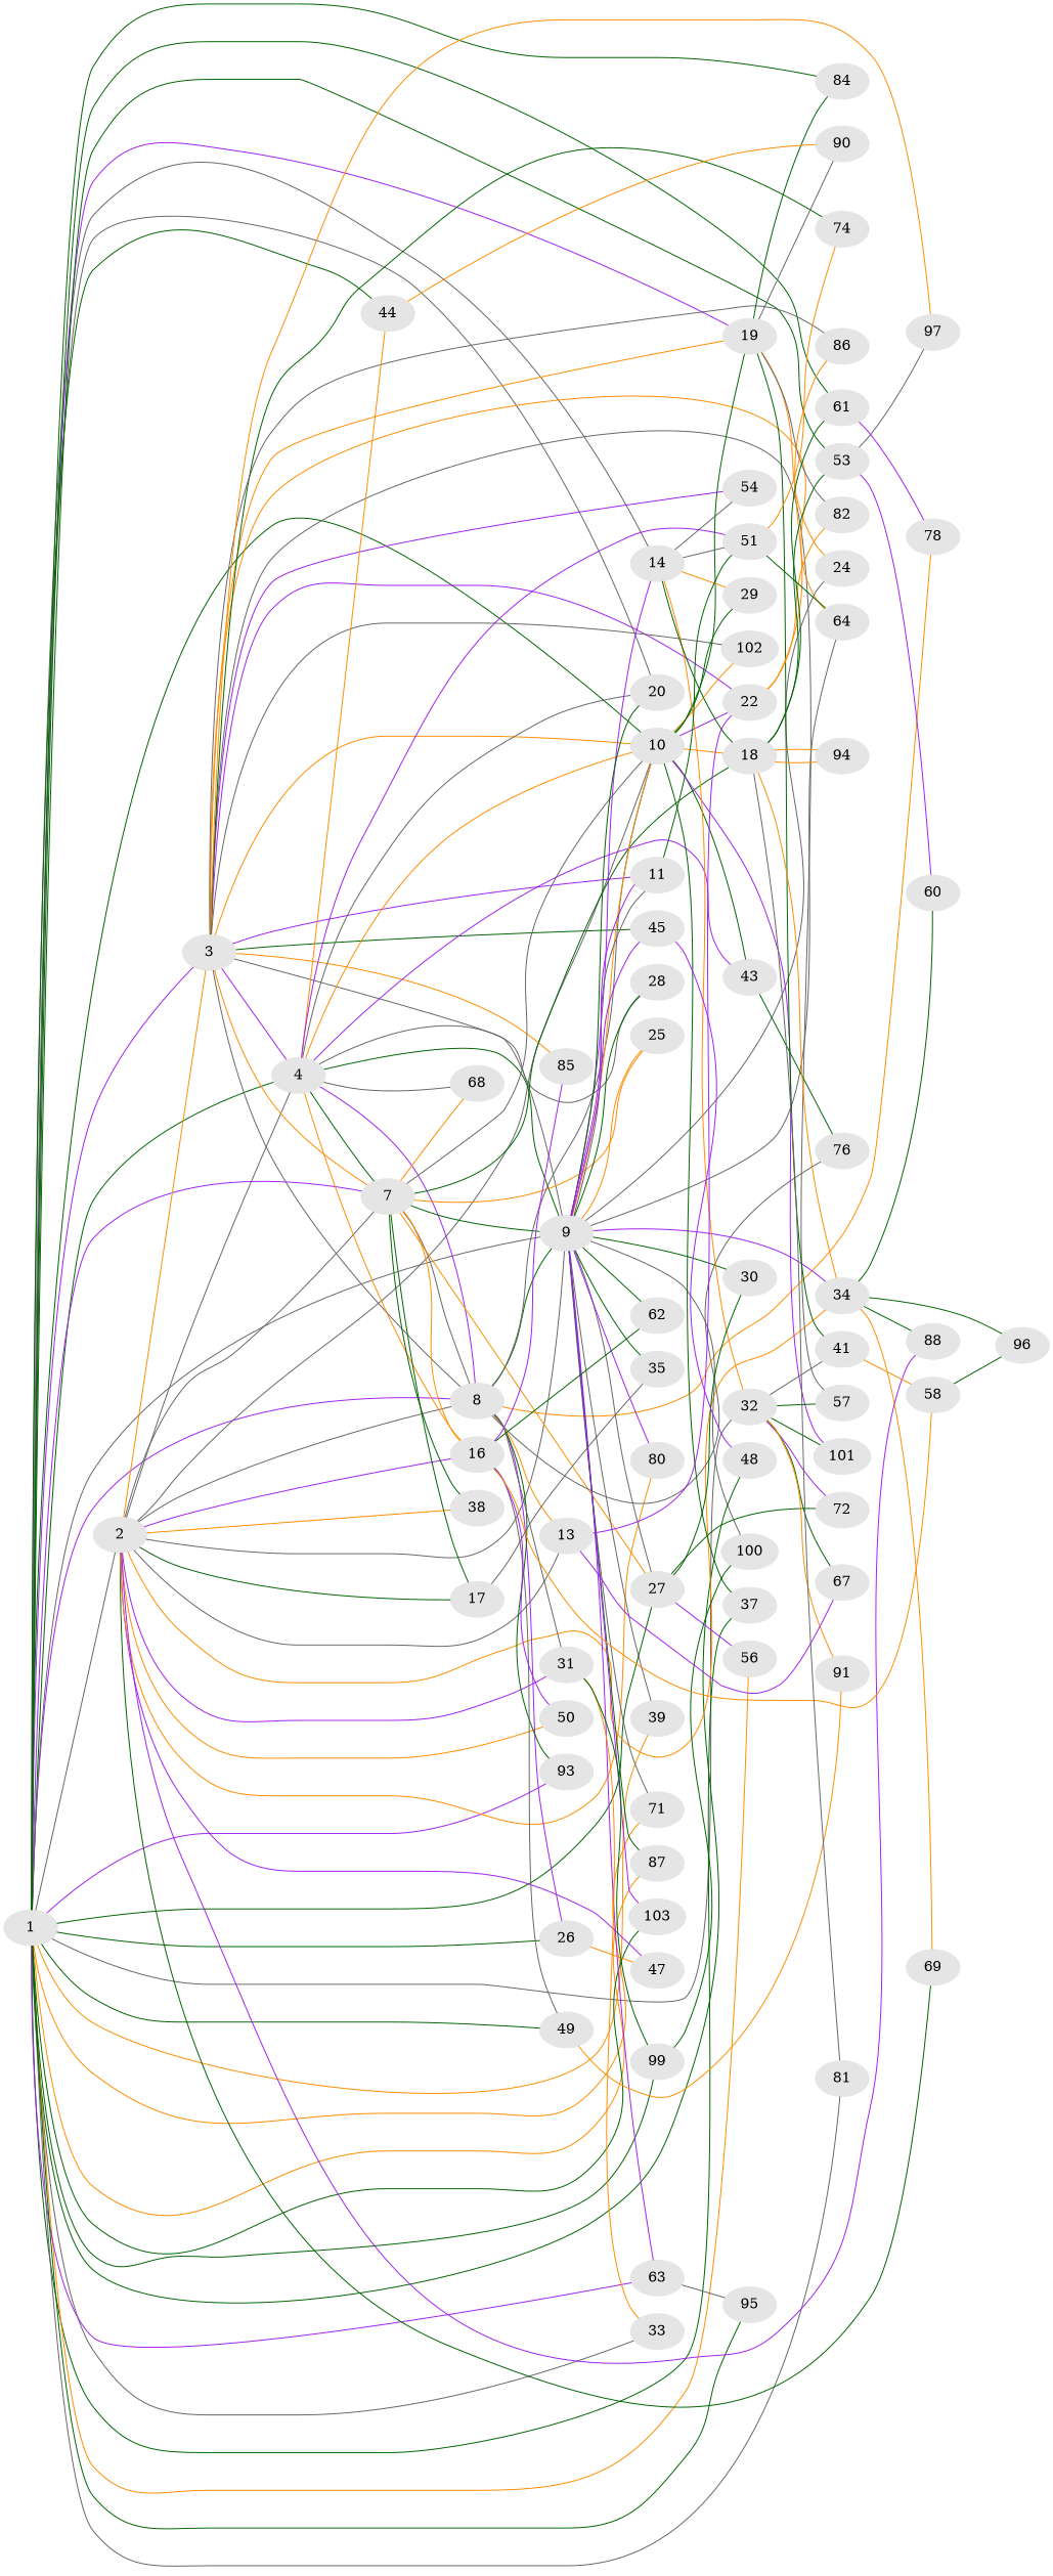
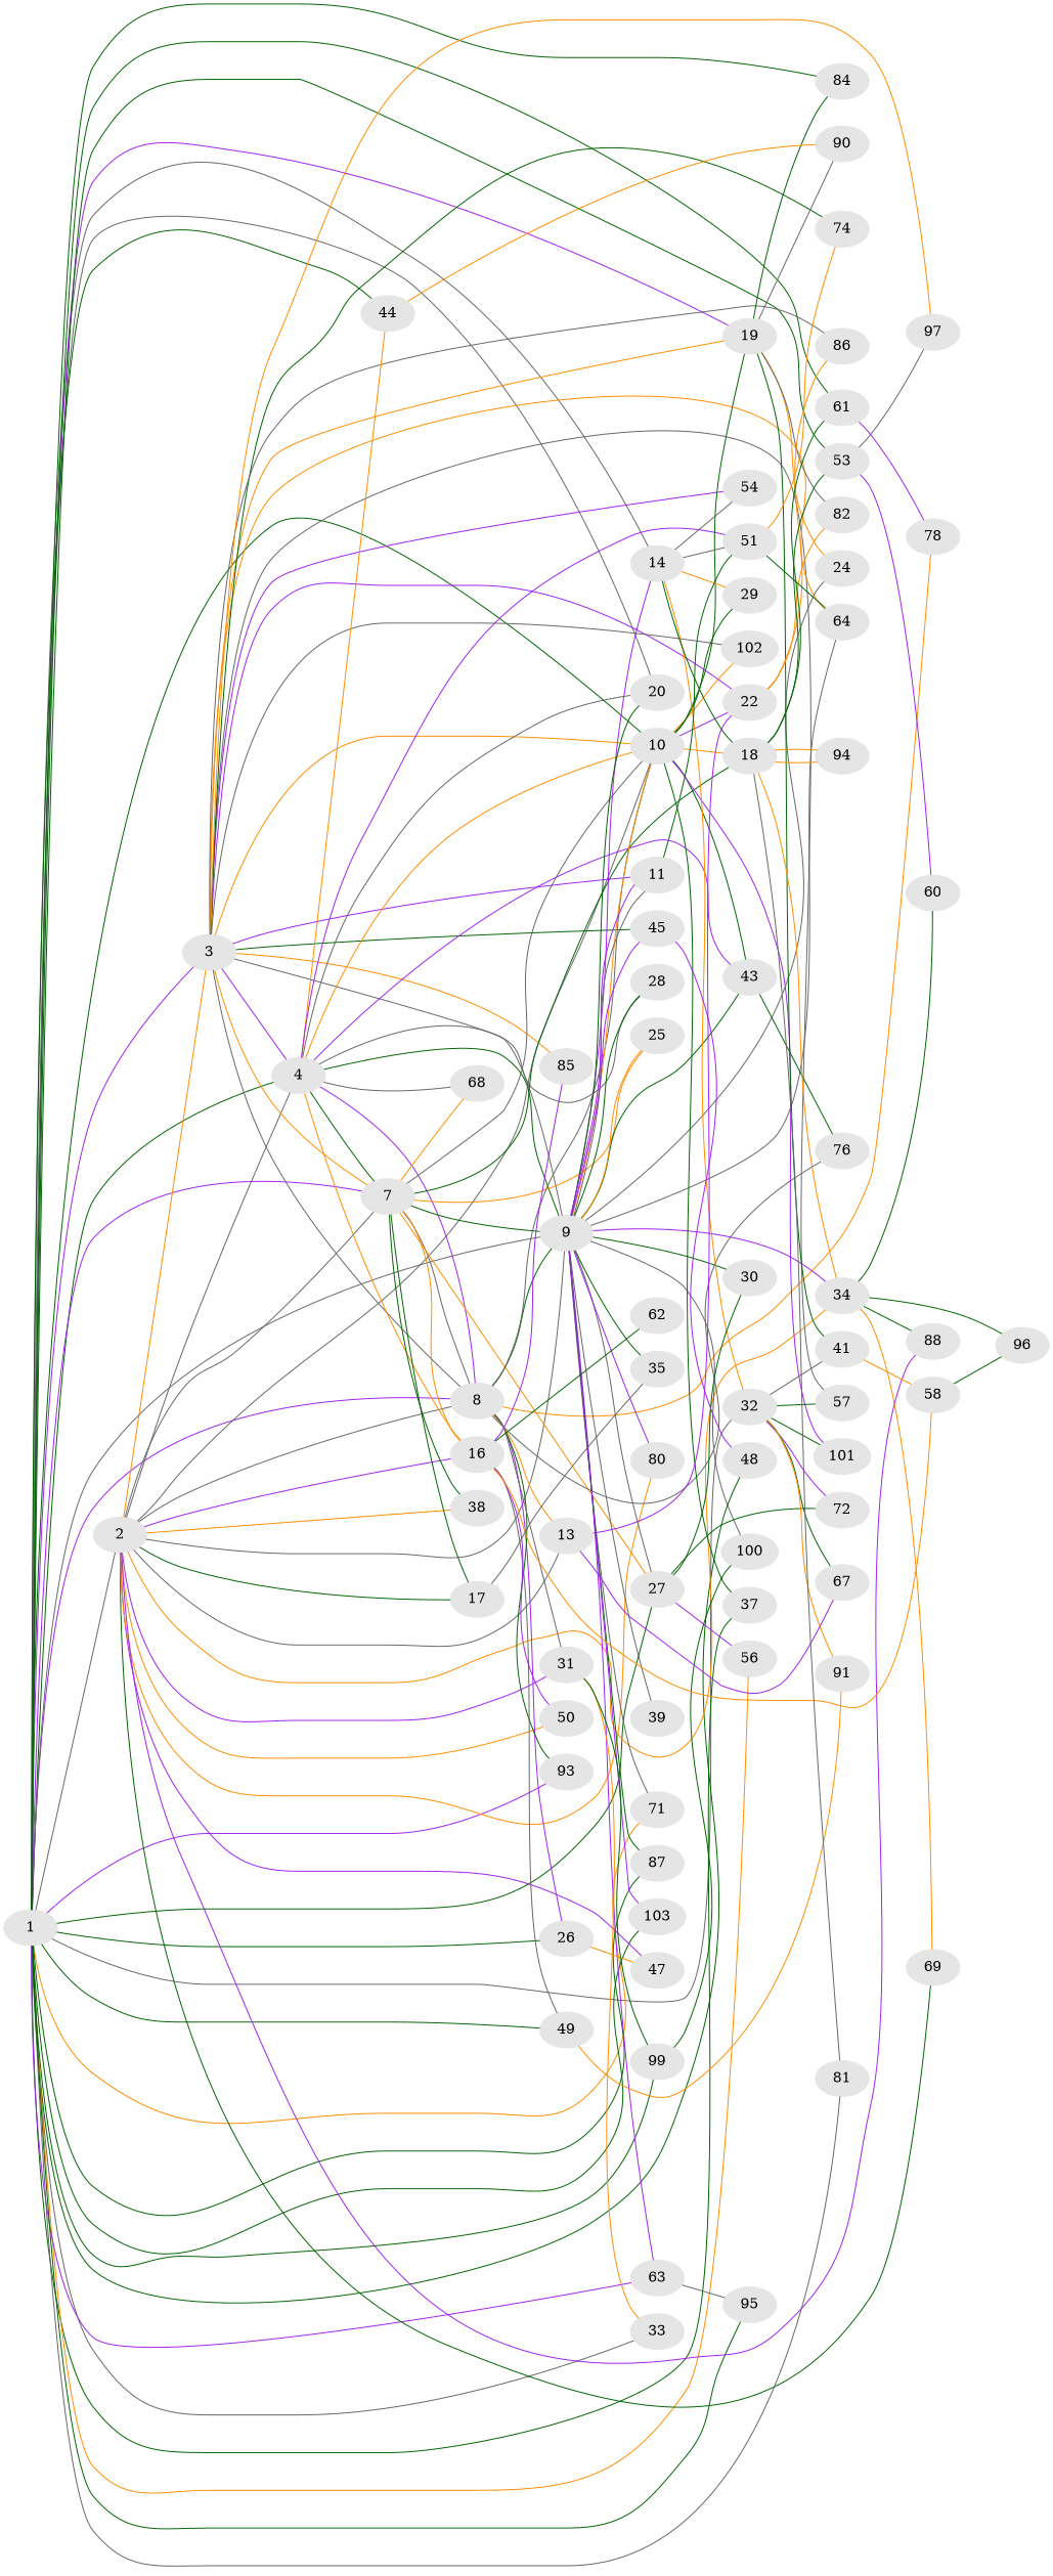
  graph {
    rankdir=LR
    node [color=gray90 style=filled]
    edge [color=darkgreen]
    1 [super="+21"]
    2 [super="+5"]
    3 [super="+6"]
    4 [super="+83"]
    7 [super="+75"]
    8 [super="+89"]
    9 [super="+23"]
    10 [super="+59"]
    14 [super="+15"]
    19 [super="+79"]
    20 [super="+46"]
    26
    27
    32 [super="+40"]
    33 [super="+70"]
    37
    39 [super="+92"]
    44
    48
    49 [super="+55"]
    53
    56
    61
    63
    71
    81
    84
    87
    93
    95
    99
    103
    13
    16 [super="+65"]
    17 [super="+77"]
    31
    34 [super="+42"]
    38
    47 [super="+66"]
    50
    69
    80
    88
    11 [super="+36"]
    22 [super="+52"]
    45
    54
    57
    64 [super="+98"]
    74
    85
    86
    97
    102
    28
    43
    51 [super="+73"]
    68
    18 [super="+104"]
    25
    76
    78
    24
    30
    35
    62
    100
    29
    101
    41
    82
    90
    72
    67
    91
    60
    58
    96
    94
    1 -- 2 [color=gray40 weight=2]
    1 -- 3 [color=purple weight=2]
    1 -- 4
    1 -- 7 [color=purple]
    1 -- 8 [color=purple]
    1 -- 9 [color=gray40]
    1 -- 10
    1 -- 14 [color=gray40]
    1 -- 19 [color=purple]
    1 -- 20 [color=gray40]
    1 -- 26
    1 -- 27
    1 -- 32 [color=gray40]
    1 -- 33 [color=gray40 weight=2]
    1 -- 37
-   1 -- 39 [color=darkorange weight=2]
    1 -- 44
    1 -- 48
    1 -- 49 [weight=2]
    1 -- 53
    1 -- 56 [color=darkorange]
    1 -- 61
    1 -- 63 [color=purple]
    1 -- 71 [color=darkorange]
    1 -- 81 [color=gray40]
    1 -- 84
-   1 -- 87 [color=darkorange]
+   1 -- 87
    1 -- 93 [color=purple]
    1 -- 95
    1 -- 99
    1 -- 103
    2 -- 3 [color=darkorange weight=4]
    2 -- 4 [color=gray40 weight=3]
    2 -- 7 [color=gray40 weight=2]
    2 -- 8 [color=gray40 weight=2]
    2 -- 9 [color=gray40 weight=2]
    2 -- 10 [color=gray40 weight=2]
    2 -- 13 [color=gray40]
    2 -- 16 [color=purple]
    2 -- 17 [weight=2]
    2 -- 31 [color=purple]
    2 -- 34 [color=darkorange]
    2 -- 38 [color=darkorange]
    2 -- 47 [color=purple weight=2]
    2 -- 50 [color=darkorange]
    2 -- 69
    2 -- 80 [color=darkorange]
    2 -- 88 [color=purple]
    3 -- 4 [color=purple weight=2]
    3 -- 7 [color=darkorange weight=2]
    3 -- 8 [color=gray40 weight=2]
    3 -- 9 [color=gray40 weight=2]
    3 -- 10 [color=darkorange weight=2]
    3 -- 19 [color=darkorange]
    3 -- 11 [color=purple]
    3 -- 22 [color=purple]
    3 -- 45
    3 -- 54 [color=purple]
    3 -- 57 [color=gray40]
    3 -- 64 [color=darkorange]
    3 -- 74
    3 -- 85 [color=darkorange]
    3 -- 86 [color=gray40]
    3 -- 97 [color=darkorange]
    3 -- 102 [color=gray40]
    4 -- 7
    4 -- 8 [color=purple]
    4 -- 9 [weight=2]
    4 -- 10 [color=darkorange]
    4 -- 20 [color=gray40]
    4 -- 44 [color=darkorange]
    4 -- 16 [color=darkorange]
    4 -- 28 [color=gray40]
    4 -- 43 [color=purple]
    4 -- 51 [color=purple]
    4 -- 68 [color=gray40]
    7 -- 8 [color=gray40]
    7 -- 9
    7 -- 10 [color=gray40]
    7 -- 27 [color=darkorange]
    7 -- 16 [color=darkorange]
    7 -- 17
    7 -- 38
    7 -- 68 [color=darkorange]
    7 -- 18
    7 -- 25 [color=darkorange]
    8 -- 9
    8 -- 10 [color=gray40]
    8 -- 26 [color=purple]
    8 -- 93
    8 -- 13 [color=darkorange]
    8 -- 31 [color=gray40]
    8 -- 76 [color=gray40]
    8 -- 78 [color=darkorange]
    9 -- 10 [color=darkorange weight=2]
    9 -- 14 [color=purple weight=2]
    9 -- 20
    9 -- 27 [color=gray40]
    9 -- 39 [color=gray40]
    9 -- 63 [color=purple]
    9 -- 71 [color=gray40]
    9 -- 87
    9 -- 103 [color=purple]
    9 -- 34 [color=purple]
    9 -- 80 [color=purple]
    9 -- 11 [color=gray40]
    9 -- 11 [color=purple]
    9 -- 45 [color=purple]
    9 -- 64 [color=gray40]
    9 -- 28
    9 -- 25 [color=darkorange]
    9 -- 24 [color=gray40]
    9 -- 30
    9 -- 35
-   9 -- 62
+   9 -- 43
    9 -- 100 [color=gray40]
    10 -- 19
    10 -- 37
    10 -- 22 [color=purple]
    10 -- 102 [color=darkorange]
    10 -- 43
    10 -- 18 [color=darkorange]
    10 -- 29
    10 -- 101 [color=purple]
    14 -- 32 [color=darkorange weight=2]
    14 -- 54 [color=gray40]
    14 -- 51 [color=gray40]
    14 -- 18
    14 -- 29 [color=darkorange]
    19 -- 84
    19 -- 24 [color=darkorange]
    19 -- 41
    19 -- 82 [color=gray40]
    19 -- 90 [color=gray40]
    26 -- 47 [color=darkorange]
    27 -- 56 [color=purple]
    27 -- 30
    27 -- 72
    32 -- 57
    32 -- 101
    32 -- 41 [color=gray40]
    32 -- 72 [color=purple]
    32 -- 67
    32 -- 91 [color=darkorange]
    44 -- 90 [color=darkorange]
    49 -- 91 [color=darkorange]
    53 -- 97 [color=gray40]
    53 -- 60 [color=purple]
    61 -- 78 [color=purple]
    63 -- 95 [color=gray40]
    99 -- 100
    13 -- 22 [color=purple]
    13 -- 67 [color=purple]
    16 -- 49 [color=gray40]
    16 -- 50 [color=purple]
    16 -- 85 [color=purple]
    16 -- 62
    16 -- 58 [color=darkorange]
    17 -- 35 [color=gray40]
    31 -- 33 [color=darkorange]
    31 -- 99
    34 -- 69 [color=darkorange]
    34 -- 88
    34 -- 60
    34 -- 96
    11 -- 51
    22 -- 86 [color=darkorange]
    22 -- 82 [color=darkorange]
    45 -- 48 [color=purple]
    43 -- 76
    51 -- 64
    51 -- 74 [color=darkorange]
    18 -- 53
    18 -- 61
    18 -- 81 [color=gray40]
    18 -- 34 [color=darkorange]
    18 -- 94 [color=darkorange]
    18 -- 94 [color=darkorange]
    41 -- 58 [color=darkorange]
    58 -- 96
  }
